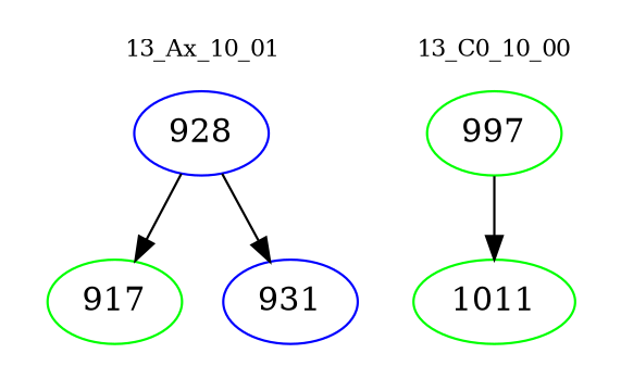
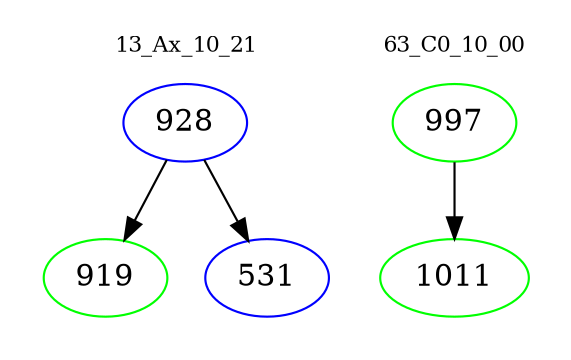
  digraph {
    node [color=green]
    edge [color=black]
    n1 [color=blue label=928]
-   n2 [label=917]
-   n3 [color=blue label=931]
+   n2 [label=919]
+   n3 [color=blue label=531]
    n4 [label=997]
    n5 [label=1011]
    subgraph cluster_1 {
      color=white
      fontsize=10
-     label="13_Ax_10_01"
+     label="13_Ax_10_21"
      n1
      n2
      n3
    }
    subgraph cluster_2 {
      color=white
      fontsize=10
-     label="13_C0_10_00"
+     label="63_C0_10_00"
      n4
      n5
    }
    n1 -> n2
    n1 -> n3
    n4 -> n5
  }
